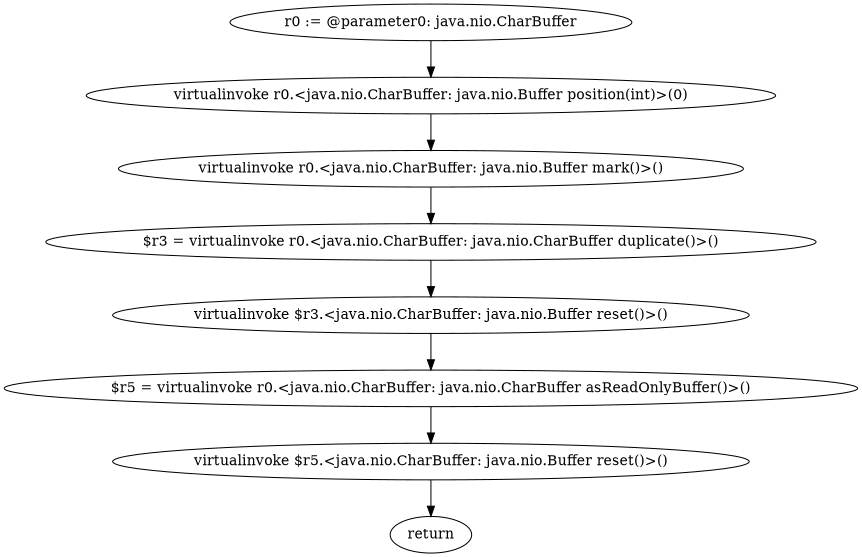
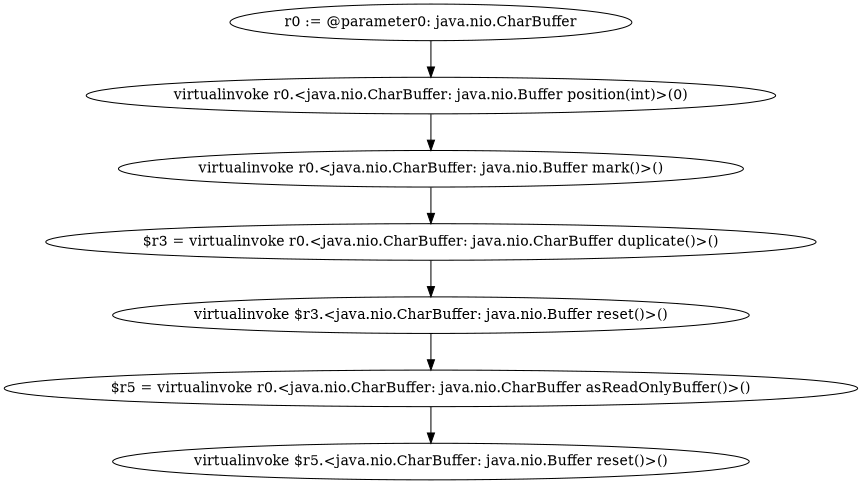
  digraph {
    "r0 := @parameter0: java.nio.CharBuffer"
    "virtualinvoke r0.<java.nio.CharBuffer: java.nio.Buffer position(int)>(0)"
    "virtualinvoke r0.<java.nio.CharBuffer: java.nio.Buffer mark()>()"
    "$r3 = virtualinvoke r0.<java.nio.CharBuffer: java.nio.CharBuffer duplicate()>()"
    "virtualinvoke $r3.<java.nio.CharBuffer: java.nio.Buffer reset()>()"
    "$r5 = virtualinvoke r0.<java.nio.CharBuffer: java.nio.CharBuffer asReadOnlyBuffer()>()"
    "virtualinvoke $r5.<java.nio.CharBuffer: java.nio.Buffer reset()>()"
-   return
    "r0 := @parameter0: java.nio.CharBuffer" -> "virtualinvoke r0.<java.nio.CharBuffer: java.nio.Buffer position(int)>(0)"
    "virtualinvoke r0.<java.nio.CharBuffer: java.nio.Buffer position(int)>(0)" -> "virtualinvoke r0.<java.nio.CharBuffer: java.nio.Buffer mark()>()"
    "virtualinvoke r0.<java.nio.CharBuffer: java.nio.Buffer mark()>()" -> "$r3 = virtualinvoke r0.<java.nio.CharBuffer: java.nio.CharBuffer duplicate()>()"
    "$r3 = virtualinvoke r0.<java.nio.CharBuffer: java.nio.CharBuffer duplicate()>()" -> "virtualinvoke $r3.<java.nio.CharBuffer: java.nio.Buffer reset()>()"
    "virtualinvoke $r3.<java.nio.CharBuffer: java.nio.Buffer reset()>()" -> "$r5 = virtualinvoke r0.<java.nio.CharBuffer: java.nio.CharBuffer asReadOnlyBuffer()>()"
    "$r5 = virtualinvoke r0.<java.nio.CharBuffer: java.nio.CharBuffer asReadOnlyBuffer()>()" -> "virtualinvoke $r5.<java.nio.CharBuffer: java.nio.Buffer reset()>()"
-   "virtualinvoke $r5.<java.nio.CharBuffer: java.nio.Buffer reset()>()" -> return
  }
